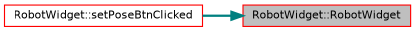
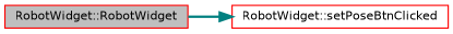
  digraph {
    rankdir=LR
    node [color=red fontname=Helvetica fontsize=10 shape=record style=filled]
    n1 [fillcolor=grey75 fontcolor=black height=0.2 label="RobotWidget::RobotWidget" width=0.4]
    n2 [fillcolor=white height=0.2 label="RobotWidget::setPoseBtnClicked" width=0.4]
-   n2 -> n1 [color=teal fontname=Helvetica fontsize=10 labelfontname=Helvetica labelfontsize=10 style=bold]
+   n1 -> n2 [color=teal fontname=Helvetica fontsize=10 labelfontname=Helvetica labelfontsize=10 style=bold]
  }
